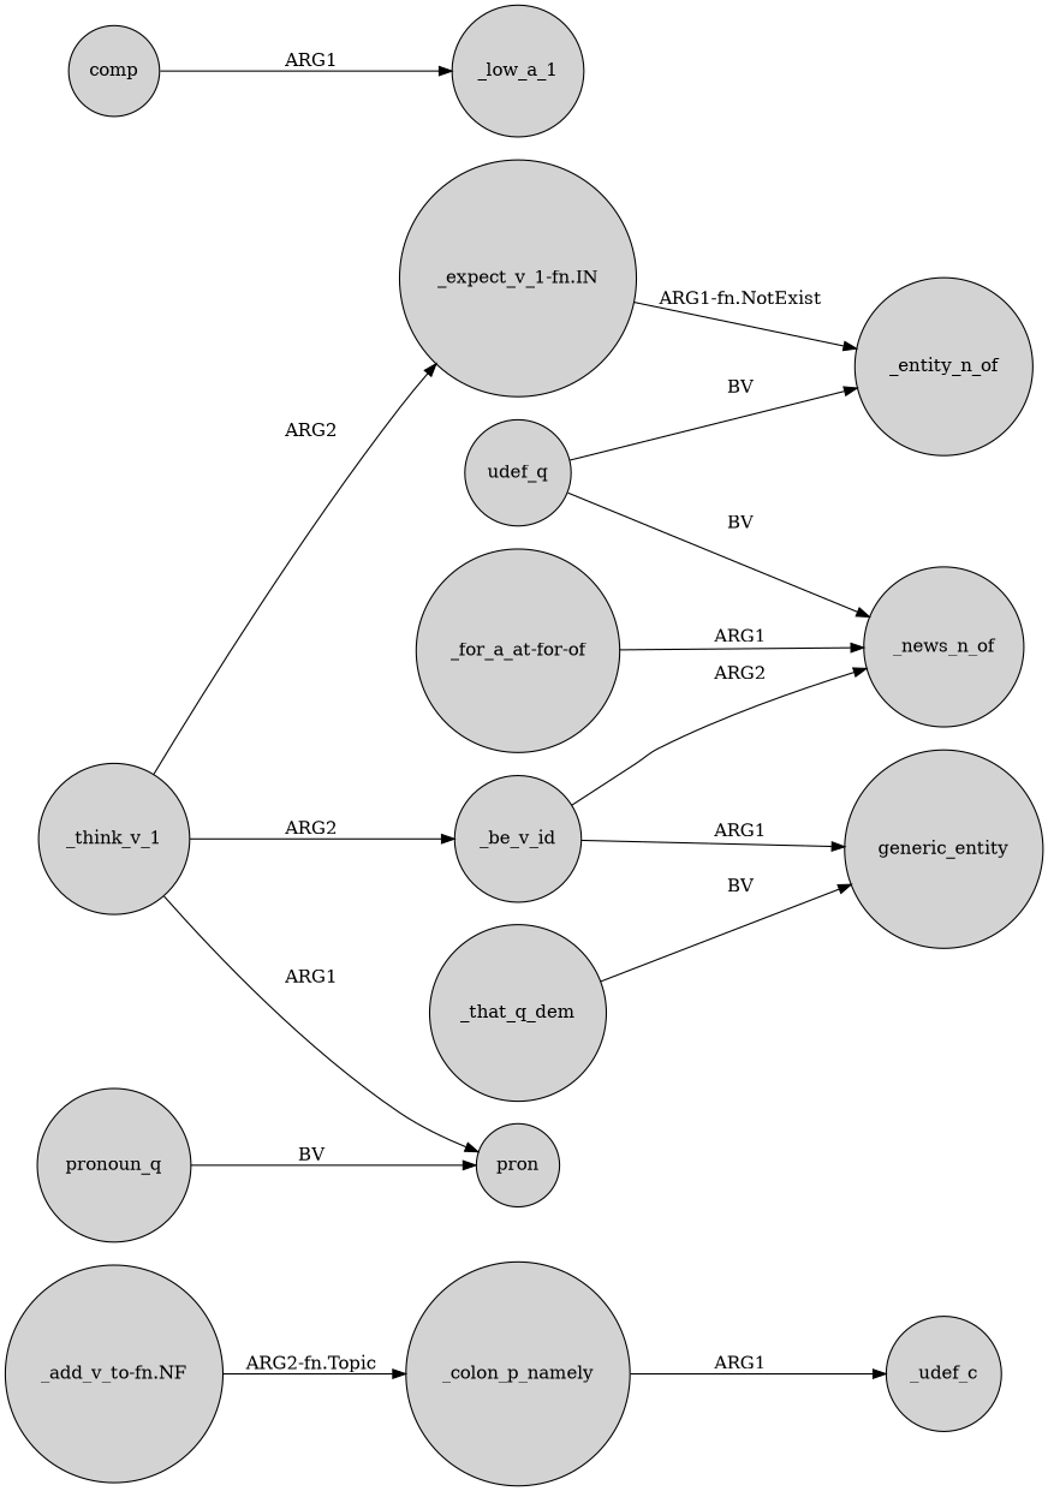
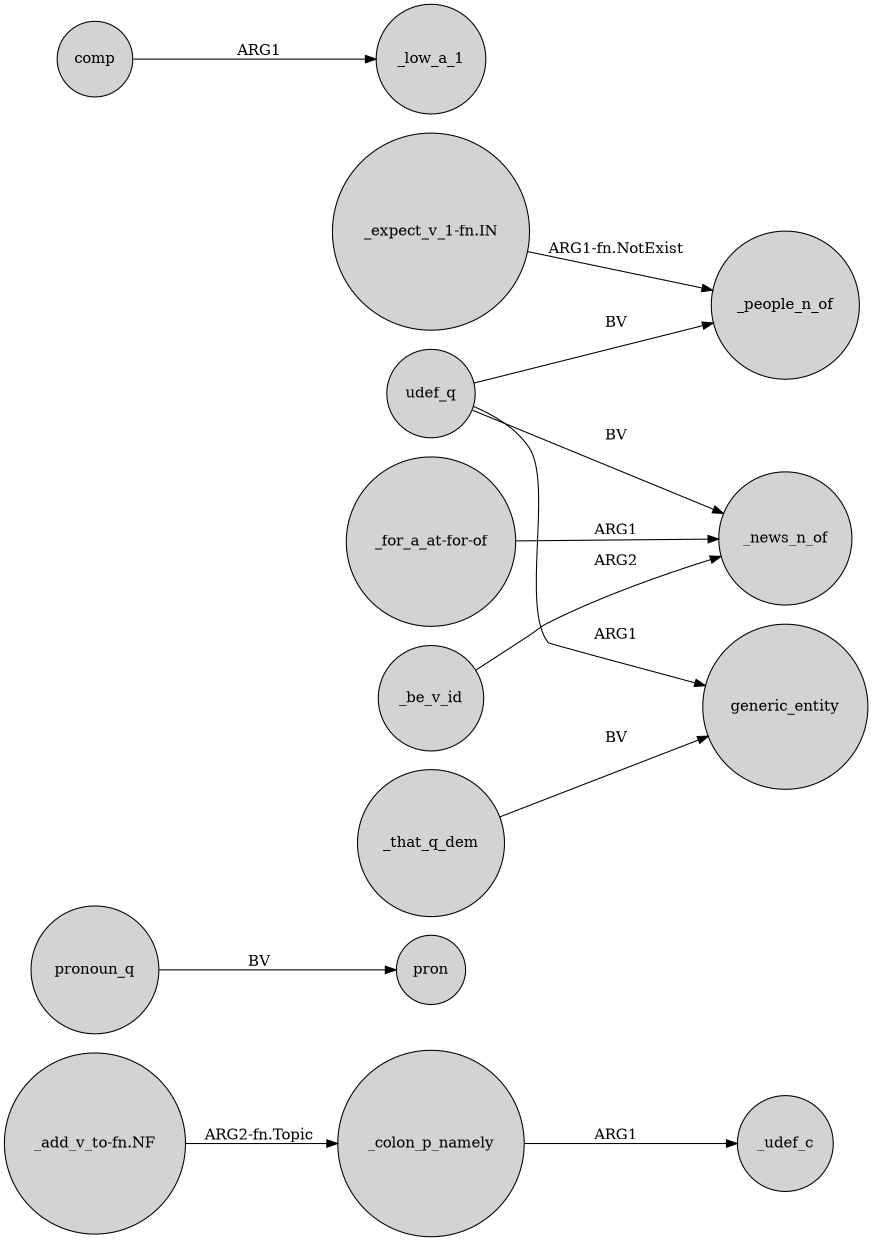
  digraph {
    rankdir=LR
    node [shape=circle style=filled]
    "_add_v_to-fn.NF"
    _colon_p_namely
    n3 [label=_udef_c]
    "_expect_v_1-fn.IN"
-   _people_n_of [label=_entity_n_of]
+   _people_n_of
    udef_q
    _news_n_of
    n8 [label="_for_a_at-for-of"]
    _be_v_id
    generic_entity
    pronoun_q
    pron
-   _think_v_1
    comp
    _low_a_1
    _that_q_dem
    "_add_v_to-fn.NF" -> _colon_p_namely [label="ARG2-fn.Topic"]
    _colon_p_namely -> n3 [label=ARG1]
    "_expect_v_1-fn.IN" -> _people_n_of [label="ARG1-fn.NotExist"]
    udef_q -> _people_n_of [label=BV]
    udef_q -> _news_n_of [label=BV]
    n8 -> _news_n_of [label=ARG1]
    _be_v_id -> _news_n_of [label=ARG2]
-   _be_v_id -> generic_entity [label=ARG1]
+   udef_q -> generic_entity [label=ARG1]
    pronoun_q -> pron [label=BV]
-   _think_v_1 -> "_expect_v_1-fn.IN" [label=ARG2]
-   _think_v_1 -> _be_v_id [label=ARG2]
-   _think_v_1 -> pron [label=ARG1]
    comp -> _low_a_1 [label=ARG1]
    _that_q_dem -> generic_entity [label=BV]
  }
